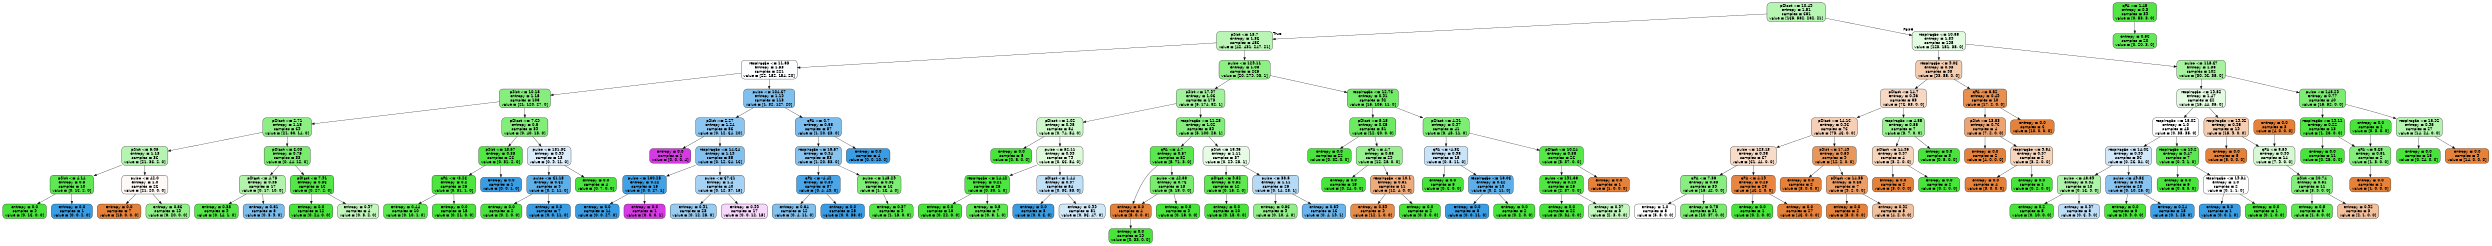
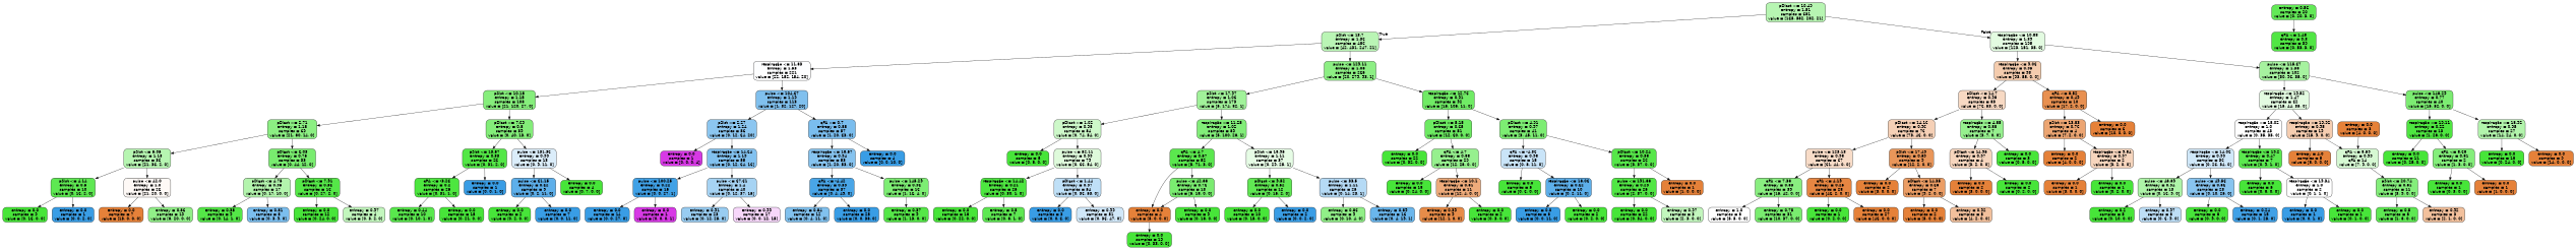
  digraph {
    node [color=black fillcolor="#47e539" fontname=helvetica shape=box style="filled, rounded"]
    edge [fontname=helvetica]
    n1 [fillcolor="#b7f5b2" label="pDiast <= 10.49\nentropy = 1.51\nsamples = 681\nvalue = [165, 582, 282, 21]"]
    n2 [fillcolor="#baf5b5" label="pSist <= 13.7\nentropy = 1.36\nsamples = 486\nvalue = [42, 431, 247, 21]"]
    n3 [fillcolor="#e3fbe1" label="respiração <= 10.88\nentropy = 1.39\nsamples = 195\nvalue = [123, 151, 35, 0]"]
    n4 [fillcolor="#fdfeff" label="respiração <= 11.83\nentropy = 1.53\nsamples = 221\nvalue = [22, 152, 154, 20]"]
    n5 [fillcolor="#8def84" label="pulso <= 129.11\nentropy = 1.08\nsamples = 265\nvalue = [20, 279, 93, 1]"]
    n6 [fillcolor="#f4ccae" label="respiração <= 9.06\nentropy = 0.95\nsamples = 93\nvalue = [93, 55, 0, 0]"]
    n7 [fillcolor="#a6f29f" label="pulso <= 115.67\nentropy = 1.38\nsamples = 102\nvalue = [30, 96, 35, 0]"]
    n8 [fillcolor="#86ee7c" label="pSist <= 10.18\nentropy = 1.15\nsamples = 108\nvalue = [21, 120, 27, 0]"]
    n9 [fillcolor="#80c0ee" label="pulso <= 104.67\nentropy = 1.19\nsamples = 113\nvalue = [1, 32, 127, 20]"]
    n10 [fillcolor="#a1f29a" label="pSist <= 17.97\nentropy = 1.06\nsamples = 173\nvalue = [5, 174, 82, 1]"]
    n11 [fillcolor="#70eb65" label="respiração <= 12.76\nentropy = 0.91\nsamples = 92\nvalue = [15, 105, 11, 0]"]
    n12 [fillcolor="#8cef83" label="pDiast <= 2.71\nentropy = 1.18\nsamples = 69\nvalue = [21, 80, 14, 0]"]
    n13 [fillcolor="#83ed79" label="pDiast <= 7.69\nentropy = 0.8\nsamples = 39\nvalue = [0, 40, 13, 0]"]
    n14 [fillcolor="#8cc6f0" label="pSist <= 2.27\nentropy = 1.24\nsamples = 56\nvalue = [0, 12, 64, 20]"]
    n15 [fillcolor="#7abdee" label="qPA <= 0.7\nentropy = 0.88\nsamples = 57\nvalue = [1, 20, 63, 0]"]
    n16 [fillcolor="#b6f5b1" label="pSist <= 5.05\nentropy = 1.13\nsamples = 36\nvalue = [21, 36, 2, 0]"]
    n17 [fillcolor="#79ec6f" label="pDiast <= 6.03\nentropy = 0.75\nsamples = 33\nvalue = [0, 44, 12, 0]"]
    n18 [fillcolor="#53e746" label="pSist <= 13.57\nentropy = 0.33\nsamples = 26\nvalue = [0, 31, 2, 0]"]
    n19 [fillcolor="#dbedfa" label="pulso <= 131.36\nentropy = 0.99\nsamples = 13\nvalue = [0, 9, 11, 0]"]
    n20 [fillcolor="#5ee852" label="pSist <= 4.14\nentropy = 0.5\nsamples = 10\nvalue = [0, 16, 2, 0]"]
    n21 [fillcolor="#fef9f6" label="pulso <= 42.0\nentropy = 1.0\nsamples = 26\nvalue = [21, 20, 0, 0]"]
    n22 [fillcolor="#b3f4ad" label="pDiast <= 4.75\nentropy = 0.95\nsamples = 17\nvalue = [0, 17, 10, 0]"]
    n23 [fillcolor="#55e748" label="pDiast <= 7.91\nentropy = 0.36\nsamples = 16\nvalue = [0, 27, 2, 0]"]
    n24 [label="entropy = 0.0\nsamples = 9\nvalue = [0, 16, 0, 0]"]
    n25 [fillcolor="#399de5" label="entropy = 0.0\nsamples = 1\nvalue = [0, 0, 2, 0]"]
    n26 [fillcolor="#e58139" label="entropy = 0.0\nsamples = 7\nvalue = [13, 0, 0, 0]"]
    n27 [fillcolor="#91ef88" label="entropy = 0.86\nsamples = 19\nvalue = [8, 20, 0, 0]"]
    n28 [fillcolor="#54e747" label="entropy = 0.35\nsamples = 9\nvalue = [0, 14, 1, 0]"]
    n29 [fillcolor="#7bbeee" label="entropy = 0.81\nsamples = 8\nvalue = [0, 3, 9, 0]"]
    n30 [label="entropy = 0.0\nsamples = 12\nvalue = [0, 24, 0, 0]"]
    n31 [fillcolor="#c2f6bd" label="entropy = 0.97\nsamples = 4\nvalue = [0, 3, 2, 0]"]
    n32 [fillcolor="#4de63f" label="qPA <= -3.26\nentropy = 0.2\nsamples = 25\nvalue = [0, 31, 1, 0]"]
    n33 [fillcolor="#399de5" label="entropy = 0.0\nsamples = 1\nvalue = [0, 0, 1, 0]"]
    n34 [fillcolor="#5dafea" label="pulso <= 61.15\nentropy = 0.62\nsamples = 9\nvalue = [0, 2, 11, 0]"]
    n35 [label="entropy = 0.0\nsamples = 4\nvalue = [0, 7, 0, 0]"]
    n36 [fillcolor="#59e84d" label="entropy = 0.44\nsamples = 10\nvalue = [0, 10, 1, 0]"]
    n37 [label="entropy = 0.0\nsamples = 15\nvalue = [0, 21, 0, 0]"]
    n38 [label="entropy = 0.0\nsamples = 2\nvalue = [0, 2, 0, 0]"]
    n39 [fillcolor="#399de5" label="entropy = 0.0\nsamples = 7\nvalue = [0, 0, 11, 0]"]
    n40 [fillcolor="#d739e5" label="entropy = 0.0\nsamples = 1\nvalue = [0, 0, 0, 4]"]
    n41 [fillcolor="#82c1ef" label="respiração <= 14.64\nentropy = 1.19\nsamples = 55\nvalue = [0, 12, 64, 16]"]
    n42 [fillcolor="#86c3ef" label="respiração <= 18.57\nentropy = 0.94\nsamples = 53\nvalue = [1, 20, 53, 0]"]
    n43 [fillcolor="#399de5" label="entropy = 0.0\nsamples = 4\nvalue = [0, 0, 10, 0]"]
    n44 [fillcolor="#40a1e6" label="pulso <= 100.25\nentropy = 0.22\nsamples = 15\nvalue = [0, 0, 27, 1]"]
    n45 [fillcolor="#a6d3f3" label="pulso <= 67.61\nentropy = 1.4\nsamples = 40\nvalue = [0, 12, 37, 15]"]
    n46 [fillcolor="#399de5" label="entropy = 0.0\nsamples = 14\nvalue = [0, 0, 27, 0]"]
    n47 [fillcolor="#d739e5" label="entropy = 0.0\nsamples = 1\nvalue = [0, 0, 0, 1]"]
    n48 [fillcolor="#98ccf1" label="entropy = 0.91\nsamples = 23\nvalue = [0, 12, 25, 0]"]
    n49 [fillcolor="#f7d7fa" label="entropy = 0.99\nsamples = 17\nvalue = [0, 0, 12, 15]"]
    n50 [fillcolor="#49a5e7" label="qPA <= -4.42\nentropy = 0.39\nsamples = 37\nvalue = [0, 4, 49, 0]"]
    n51 [fillcolor="#7ded73" label="pulso <= 145.29\nentropy = 0.96\nsamples = 16\nvalue = [1, 16, 4, 0]"]
    n52 [fillcolor="#81c1ee" label="entropy = 0.84\nsamples = 12\nvalue = [0, 4, 11, 0]"]
    n53 [fillcolor="#399de5" label="entropy = 0.0\nsamples = 25\nvalue = [0, 0, 38, 0]"]
    n54 [fillcolor="#55e748" label="entropy = 0.37\nsamples = 9\nvalue = [1, 13, 0, 0]"]
    n55 [fillcolor="#cdf8c9" label="pDiast <= 1.02\nentropy = 0.98\nsamples = 84\nvalue = [0, 74, 54, 0]"]
    n56 [fillcolor="#82ed79" label="respiração <= 11.25\nentropy = 1.02\nsamples = 89\nvalue = [5, 100, 28, 1]"]
    n57 [fillcolor="#6cea61" label="pDiast <= 5.15\nentropy = 0.65\nsamples = 51\nvalue = [12, 60, 0, 0]"]
    n58 [fillcolor="#7ded73" label="pDiast <= 4.91\nentropy = 0.97\nsamples = 41\nvalue = [3, 45, 11, 0]"]
    n59 [label="entropy = 0.0\nsamples = 5\nvalue = [0, 8, 0, 0]"]
    n60 [fillcolor="#defadb" label="pulso <= 52.11\nentropy = 0.99\nsamples = 79\nvalue = [0, 66, 54, 0]"]
    n61 [fillcolor="#5be84e" label="qPA <= 4.7\nentropy = 0.57\nsamples = 52\nvalue = [5, 71, 3, 0]"]
    n62 [fillcolor="#e6fce5" label="pSist <= 18.95\nentropy = 1.11\nsamples = 37\nvalue = [0, 29, 25, 1]"]
    n63 [fillcolor="#4de640" label="respiração <= 14.42\nentropy = 0.21\nsamples = 25\nvalue = [0, 30, 1, 0]"]
    n64 [fillcolor="#bfe0f7" label="pDiast <= 1.44\nentropy = 0.97\nsamples = 54\nvalue = [0, 36, 53, 0]"]
    n65 [label="entropy = 0.0\nsamples = 18\nvalue = [0, 22, 0, 0]"]
    n66 [fillcolor="#5ee852" label="entropy = 0.5\nsamples = 7\nvalue = [0, 8, 1, 0]"]
    n67 [fillcolor="#399de5" label="entropy = 0.0\nsamples = 3\nvalue = [0, 0, 6, 0]"]
    n68 [fillcolor="#d1e8f9" label="entropy = 0.99\nsamples = 51\nvalue = [0, 36, 47, 0]"]
    n69 [fillcolor="#7aec70" label="pulso <= 42.88\nentropy = 0.76\nsamples = 13\nvalue = [5, 18, 0, 0]"]
    n70 [fillcolor="#e58139" label="entropy = 0.0\nsamples = 4\nvalue = [5, 0, 0, 0]"]
    n71 [fillcolor="#60e853" label="pDiast <= 9.52\nentropy = 0.52\nsamples = 12\nvalue = [0, 15, 2, 0]"]
    n72 [fillcolor="#b5daf5" label="pulso <= 33.5\nentropy = 1.11\nsamples = 25\nvalue = [0, 14, 23, 1]"]
    n73 [fillcolor="#51e644" label="qPA <= 1.48\nentropy = 0.3\nsamples = 39\nvalue = [0, 53, 3, 0]"]
    n74 [fillcolor="#63e957" label="entropy = 0.56\nsamples = 20\nvalue = [0, 20, 3, 0]"]
    n75 [label="entropy = 0.0\nsamples = 9\nvalue = [0, 18, 0, 0]"]
    n76 [label="entropy = 0.0\nsamples = 19\nvalue = [0, 33, 0, 0]"]
    n77 [label="entropy = 0.0\nsamples = 10\nvalue = [0, 15, 0, 0]"]
+   n78 [fillcolor="#399de5" label="entropy = 0.0\nsamples = 2\nvalue = [0, 0, 2, 0]"]
    n79 [fillcolor="#91ef88" label="entropy = 0.86\nsamples = 9\nvalue = [0, 10, 4, 0]"]
    n80 [fillcolor="#6ab6ec" label="entropy = 0.89\nsamples = 16\nvalue = [0, 4, 19, 1]"]
    n81 [label="entropy = 0.0\nsamples = 22\nvalue = [0, 32, 0, 0]"]
    n82 [fillcolor="#96f08e" label="qPA <= 4.7\nentropy = 0.88\nsamples = 29\nvalue = [12, 28, 0, 0]"]
    n83 [fillcolor="#c9e4f8" label="qPA <= -4.36\nentropy = 0.98\nsamples = 15\nvalue = [0, 8, 11, 0]"]
    n84 [fillcolor="#56e749" label="pDiast <= 10.24\nentropy = 0.38\nsamples = 26\nvalue = [3, 37, 0, 0]"]
    n85 [label="entropy = 0.0\nsamples = 18\nvalue = [0, 24, 0, 0]"]
    n86 [fillcolor="#eeab7b" label="respiração <= 10.1\nentropy = 0.81\nsamples = 11\nvalue = [12, 4, 0, 0]"]
    n87 [fillcolor="#e78c49" label="entropy = 0.39\nsamples = 9\nvalue = [12, 1, 0, 0]"]
    n88 [label="entropy = 0.0\nsamples = 2\nvalue = [0, 3, 0, 0]"]
    n89 [label="entropy = 0.0\nsamples = 5\nvalue = [0, 6, 0, 0]"]
    n90 [fillcolor="#5dafea" label="respiração <= 18.06\nentropy = 0.62\nsamples = 10\nvalue = [0, 2, 11, 0]"]
    n91 [fillcolor="#51e644" label="pulso <= 191.88\nentropy = 0.29\nsamples = 25\nvalue = [2, 37, 0, 0]"]
    n92 [fillcolor="#e58139" label="entropy = 0.0\nsamples = 1\nvalue = [1, 0, 0, 0]"]
    n93 [fillcolor="#399de5" label="entropy = 0.0\nsamples = 8\nvalue = [0, 0, 11, 0]"]
    n94 [label="entropy = 0.0\nsamples = 2\nvalue = [0, 2, 0, 0]"]
    n95 [label="entropy = 0.0\nsamples = 22\nvalue = [0, 34, 0, 0]"]
    n96 [fillcolor="#c2f6bd" label="entropy = 0.97\nsamples = 3\nvalue = [2, 3, 0, 0]"]
    n97 [fillcolor="#f7d9c3" label="pDiast <= 14.7\nentropy = 0.98\nsamples = 83\nvalue = [76, 53, 0, 0]"]
    n98 [fillcolor="#e89050" label="qPA <= 8.52\nentropy = 0.49\nsamples = 10\nvalue = [17, 2, 0, 0]"]
    n99 [fillcolor="#e3fbe1" label="respiração <= 19.52\nentropy = 1.47\nsamples = 62\nvalue = [15, 44, 35, 0]"]
    n100 [fillcolor="#7cec72" label="pulso <= 148.29\nentropy = 0.77\nsamples = 40\nvalue = [15, 52, 0, 0]"]
    n101 [fillcolor="#f5d0b6" label="pDiast <= 14.16\nentropy = 0.96\nsamples = 76\nvalue = [73, 46, 0, 0]"]
    n102 [fillcolor="#96f08e" label="respiração <= 4.85\nentropy = 0.88\nsamples = 7\nvalue = [3, 7, 0, 0]"]
    n103 [fillcolor="#eca572" label="pSist <= 13.83\nentropy = 0.76\nsamples = 4\nvalue = [7, 2, 0, 0]"]
    n104 [fillcolor="#e58139" label="entropy = 0.0\nsamples = 6\nvalue = [10, 0, 0, 0]"]
    n105 [fillcolor="#f8dcc8" label="pulso <= 123.13\nentropy = 0.98\nsamples = 67\nvalue = [61, 44, 0, 0]"]
    n106 [fillcolor="#e9965a" label="pSist <= 17.49\nentropy = 0.59\nsamples = 9\nvalue = [12, 2, 0, 0]"]
    n107 [fillcolor="#f6d5bd" label="pDiast <= 14.95\nentropy = 0.97\nsamples = 4\nvalue = [3, 2, 0, 0]"]
    n108 [label="entropy = 0.0\nsamples = 3\nvalue = [0, 5, 0, 0]"]
    n109 [fillcolor="#89ee80" label="qPA <= 7.38\nentropy = 0.83\nsamples = 39\nvalue = [15, 42, 0, 0]"]
    n110 [fillcolor="#e68642" label="qPA <= 4.19\nentropy = 0.25\nsamples = 28\nvalue = [46, 2, 0, 0]"]
    n111 [fillcolor="#e58139" label="entropy = 0.0\nsamples = 2\nvalue = [3, 0, 0, 0]"]
    n112 [fillcolor="#eb9d65" label="pDiast <= 14.35\nentropy = 0.68\nsamples = 7\nvalue = [9, 2, 0, 0]"]
    n113 [fillcolor="#ffffff" label="entropy = 1.0\nsamples = 8\nvalue = [5, 5, 0, 0]"]
    n114 [fillcolor="#79ec6f" label="entropy = 0.75\nsamples = 31\nvalue = [10, 37, 0, 0]"]
    n115 [label="entropy = 0.0\nsamples = 1\nvalue = [0, 2, 0, 0]"]
    n116 [fillcolor="#e58139" label="entropy = 0.0\nsamples = 27\nvalue = [46, 0, 0, 0]"]
    n117 [fillcolor="#e58139" label="entropy = 0.0\nsamples = 2\nvalue = [5, 0, 0, 0]"]
    n118 [fillcolor="#f2c09c" label="entropy = 0.92\nsamples = 5\nvalue = [4, 2, 0, 0]"]
    n119 [fillcolor="#e58139" label="entropy = 0.0\nsamples = 2\nvalue = [3, 0, 0, 0]"]
    n120 [label="entropy = 0.0\nsamples = 2\nvalue = [0, 2, 0, 0]"]
    n121 [fillcolor="#e58139" label="entropy = 0.0\nsamples = 2\nvalue = [4, 0, 0, 0]"]
    n122 [fillcolor="#f6d5bd" label="respiração <= 9.84\nentropy = 0.97\nsamples = 2\nvalue = [3, 2, 0, 0]"]
-   n123 [fillcolor="#e58139" label="entropy = 0.0\nsamples = 4\nvalue = [3, 0, 0, 0]"]
+   n123 [fillcolor="#e58139" label="entropy = 0.0\nsamples = 1\nvalue = [3, 0, 0, 0]"]
    n124 [label="entropy = 0.0\nsamples = 1\nvalue = [0, 2, 0, 0]"]
    n125 [fillcolor="#ffffff" label="respiração <= 18.02\nentropy = 1.0\nsamples = 43\nvalue = [0, 35, 35, 0]"]
    n126 [fillcolor="#f5cdb0" label="respiração <= 19.92\nentropy = 0.95\nsamples = 19\nvalue = [15, 9, 0, 0]"]
    n127 [fillcolor="#4ee640" label="respiração <= 19.11\nentropy = 0.22\nsamples = 13\nvalue = [1, 28, 0, 0]"]
    n128 [fillcolor="#b2f4ac" label="respiração <= 18.92\nentropy = 0.95\nsamples = 27\nvalue = [14, 24, 0, 0]"]
    n129 [fillcolor="#d0e8f9" label="respiração <= 14.06\nentropy = 0.99\nsamples = 36\nvalue = [0, 26, 34, 0]"]
    n130 [fillcolor="#5be84f" label="respiração <= 19.2\nentropy = 0.47\nsamples = 7\nvalue = [0, 9, 1, 0]"]
-   n131 [fillcolor="#e58139" label="entropy = 0.0\nsamples = 5\nvalue = [8, 0, 0, 0]"]
-   n132 [fillcolor="#d6f9d3" label="qPA <= 8.59\nentropy = 0.99\nsamples = 14\nvalue = [7, 9, 0, 0]"]
+   n131 [fillcolor="#e58139" label="entropy = 4.0\nsamples = 5\nvalue = [8, 0, 0, 0]"]
+   n132 [fillcolor="#d6f9d3" label="qPA <= 8.59\nentropy = 0.99\nqPA = 14\nvalue = [7, 9, 0, 0]"]
    n133 [fillcolor="#aef4a8" label="pulso <= 48.89\nentropy = 0.94\nsamples = 13\nvalue = [0, 16, 9, 0]"]
    n134 [fillcolor="#88c4ef" label="pulso <= 49.56\nentropy = 0.86\nsamples = 23\nvalue = [0, 10, 25, 0]"]
    n135 [label="entropy = 0.0\nsamples = 5\nvalue = [0, 8, 0, 0]"]
    n136 [fillcolor="#ffffff" label="respiração <= 19.34\nentropy = 1.0\nsamples = 2\nvalue = [0, 1, 1, 0]"]
    n137 [label="entropy = 0.2\nsamples = 5\nvalue = [0, 10, 0, 0]"]
    n138 [fillcolor="#bddef6" label="entropy = 0.97\nsamples = 8\nvalue = [0, 6, 9, 0]"]
    n139 [label="entropy = 0.0\nsamples = 8\nvalue = [0, 9, 0, 0]"]
    n140 [fillcolor="#41a1e6" label="entropy = 0.24\nsamples = 15\nvalue = [0, 1, 25, 0]"]
    n141 [fillcolor="#399de5" label="entropy = 0.0\nsamples = 1\nvalue = [0, 0, 1, 0]"]
    n142 [label="entropy = 0.0\nsamples = 1\nvalue = [0, 1, 0, 0]"]
    n143 [fillcolor="#84ee7b" label="pSist <= 20.74\nentropy = 0.81\nsamples = 11\nvalue = [3, 9, 0, 0]"]
    n144 [fillcolor="#e58139" label="entropy = 0.0\nsamples = 3\nvalue = [4, 0, 0, 0]"]
    n145 [fillcolor="#5ee852" label="entropy = 0.5\nsamples = 8\nvalue = [1, 8, 0, 0]"]
    n146 [fillcolor="#f2c09c" label="entropy = 0.92\nsamples = 3\nvalue = [2, 1, 0, 0]"]
    n147 [label="entropy = 0.0\nsamples = 11\nvalue = [0, 25, 0, 0]"]
    n148 [fillcolor="#84ee7b" label="qPA <= 8.68\nentropy = 0.81\nsamples = 2\nvalue = [1, 3, 0, 0]"]
    n149 [label="entropy = 0.0\nsamples = 18\nvalue = [0, 24, 0, 0]"]
    n150 [fillcolor="#e58139" label="entropy = 0.0\nsamples = 9\nvalue = [14, 0, 0, 0]"]
    n151 [label="entropy = 0.0\nsamples = 1\nvalue = [0, 3, 0, 0]"]
    n152 [fillcolor="#e58139" label="entropy = 0.0\nsamples = 1\nvalue = [1, 0, 0, 0]"]
    n1 -> n2 [headlabel=True labelangle=45 labeldistance=2.5]
    n1 -> n3 [headlabel=False labelangle=-45 labeldistance=2.5]
    n2 -> n4
    n2 -> n5
    n3 -> n6
    n3 -> n7
    n4 -> n8
    n4 -> n9
    n5 -> n10
    n5 -> n11
    n6 -> n97
    n6 -> n98
    n7 -> n99
    n7 -> n100
    n8 -> n12
    n8 -> n13
    n9 -> n14
    n9 -> n15
    n10 -> n55
    n10 -> n56
    n11 -> n57
    n11 -> n58
    n12 -> n16
    n12 -> n17
    n13 -> n18
    n13 -> n19
    n14 -> n40
    n14 -> n41
    n15 -> n42
    n15 -> n43
    n16 -> n20
    n16 -> n21
    n17 -> n22
    n17 -> n23
    n18 -> n32
    n18 -> n33
    n19 -> n34
    n19 -> n35
    n20 -> n24
    n20 -> n25
    n21 -> n26
    n21 -> n27
    n22 -> n28
    n22 -> n29
    n23 -> n30
    n23 -> n31
    n32 -> n36
    n32 -> n37
    n34 -> n38
    n34 -> n39
    n41 -> n44
    n41 -> n45
    n42 -> n50
    n42 -> n51
    n44 -> n46
    n44 -> n47
    n45 -> n48
    n45 -> n49
    n50 -> n52
    n50 -> n53
    n51 -> n54
    n55 -> n59
    n55 -> n60
    n56 -> n61
    n56 -> n62
    n57 -> n81
    n57 -> n82
    n58 -> n83
    n58 -> n84
    n60 -> n63
    n60 -> n64
    n61 -> n69
    n61 -> n70
    n62 -> n71
    n62 -> n72
    n63 -> n65
    n63 -> n66
    n64 -> n67
    n64 -> n68
    n69 -> n70
    n69 -> n75
    n70 -> n76
    n71 -> n77
+   n71 -> n78
    n72 -> n79
    n72 -> n80
-   n73 -> n74
+   n74 -> n73
    n82 -> n85
    n82 -> n86
    n83 -> n89
    n83 -> n90
    n84 -> n91
    n84 -> n92
    n86 -> n87
    n86 -> n88
    n90 -> n93
    n90 -> n94
    n91 -> n95
    n91 -> n96
    n97 -> n101
    n97 -> n102
    n98 -> n103
    n98 -> n104
    n99 -> n125
    n99 -> n126
    n100 -> n127
    n100 -> n128
    n101 -> n105
    n101 -> n106
    n102 -> n107
    n102 -> n108
    n103 -> n121
    n103 -> n122
    n105 -> n109
    n105 -> n110
    n106 -> n111
    n106 -> n112
    n107 -> n119
    n107 -> n120
    n109 -> n113
    n109 -> n114
    n110 -> n115
    n110 -> n116
    n112 -> n117
    n112 -> n118
    n122 -> n123
    n122 -> n124
    n125 -> n129
    n125 -> n130
    n126 -> n131
    n126 -> n132
    n127 -> n147
    n127 -> n148
    n128 -> n149
    n128 -> n150
    n129 -> n133
    n129 -> n134
    n130 -> n135
    n130 -> n136
    n132 -> n143
    n133 -> n137
    n133 -> n138
    n134 -> n139
    n134 -> n140
    n136 -> n141
    n136 -> n142
    n143 -> n145
    n143 -> n146
    n144 -> n132
-   n151 -> n148
+   n148 -> n151
    n148 -> n152
  }
